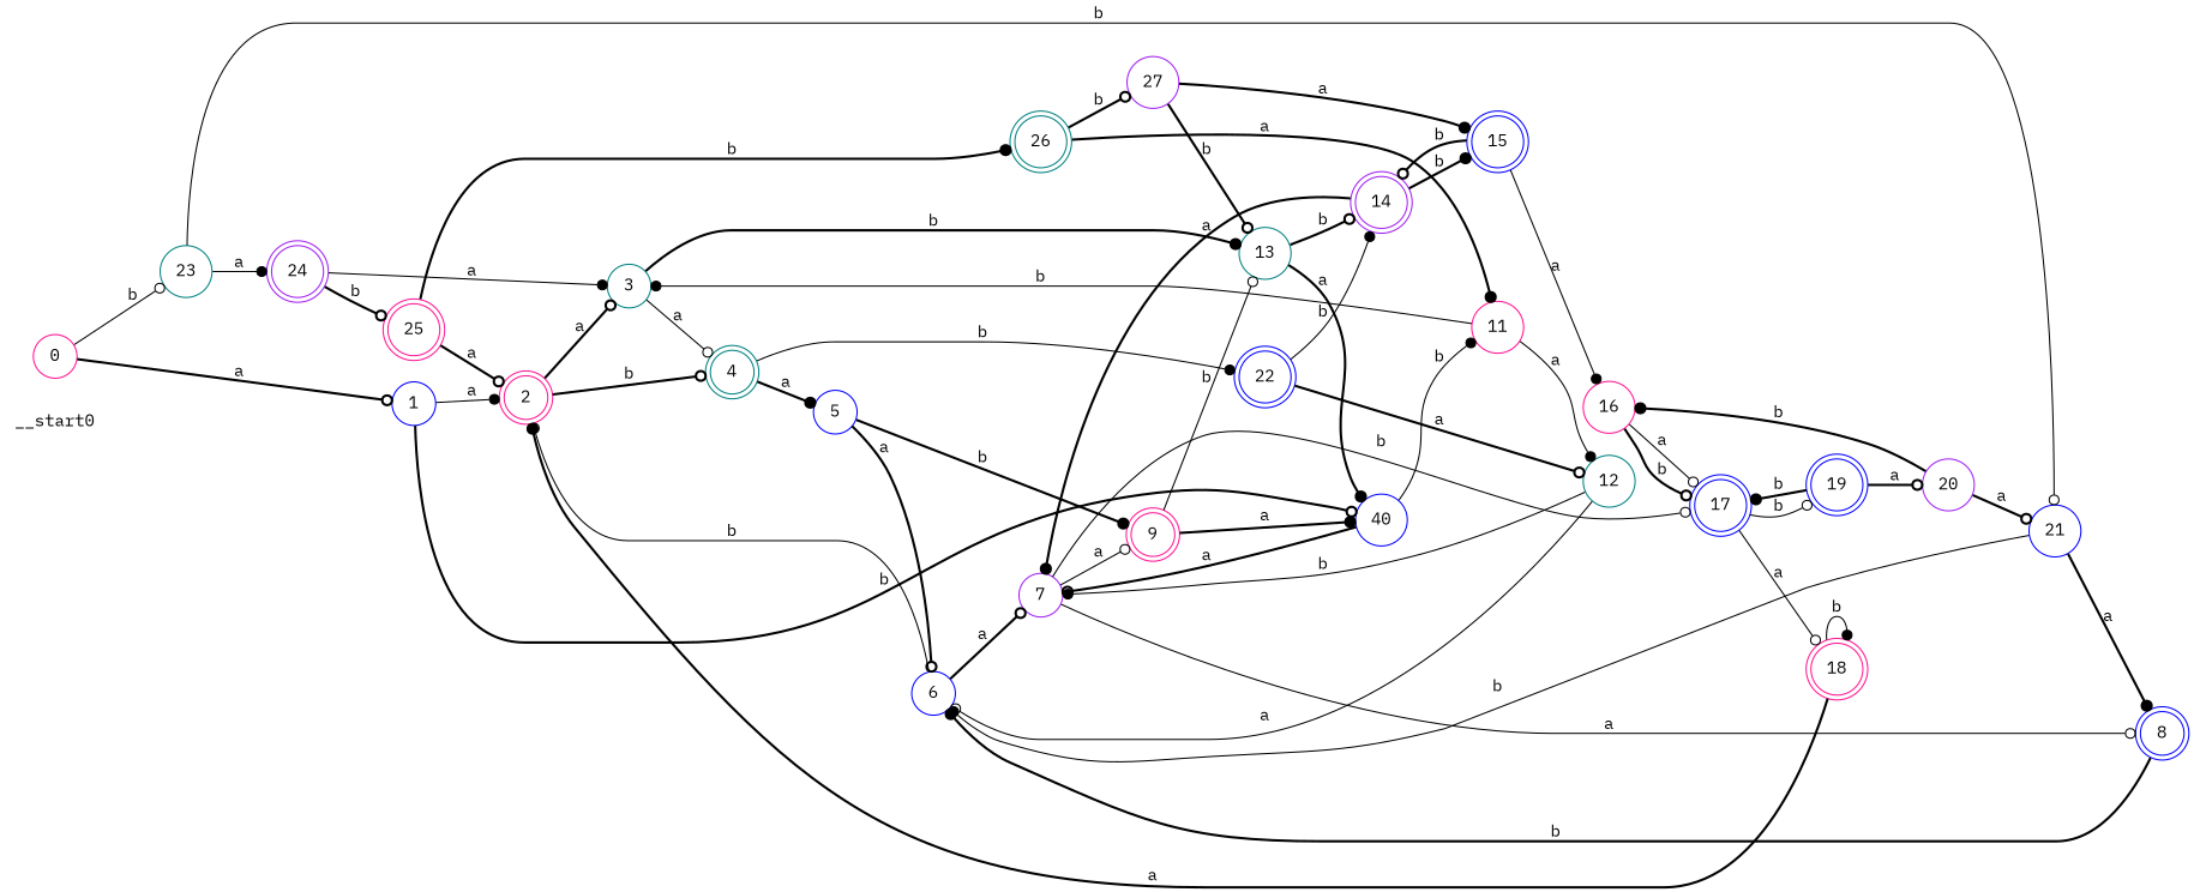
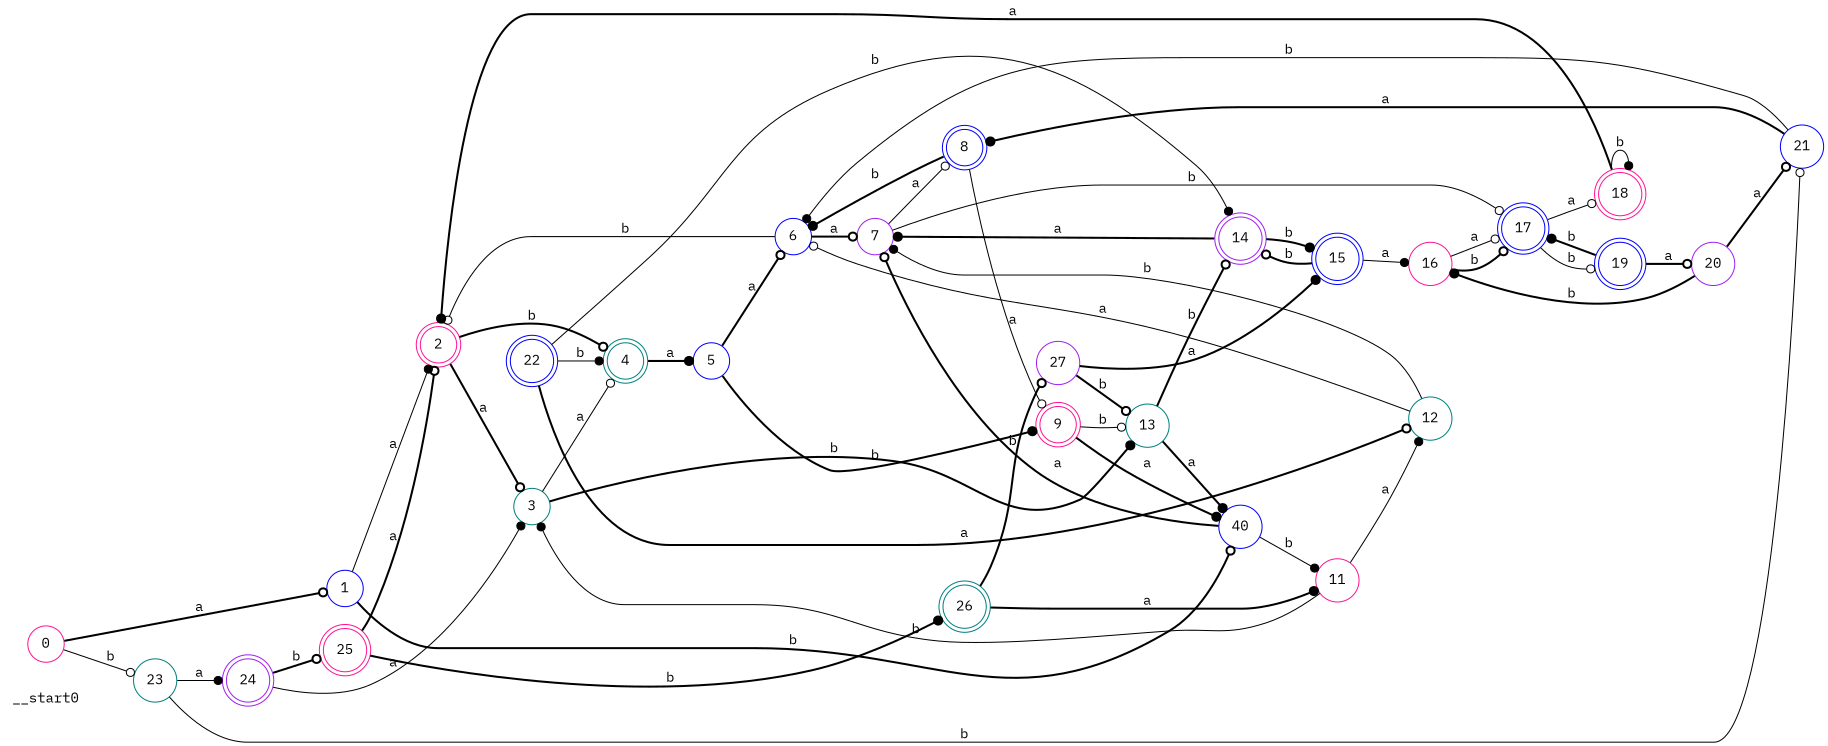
  digraph {
    fontname="IBM Plex Mono"
    rankdir=LR
    node [color=blue fontname="IBM Plex Mono" shape=circle fillcolor=white style=filled]
    edge [arrowhead=odot fontname="IBM Plex Mono" style=bold]
    __start0 [color=purple shape=none fillcolor="" style=""]
    n2 [color=deeppink label=0]
    n3 [label=1]
    n4 [color=teal label=23]
    n5 [color=deeppink label=2 shape=doublecircle style="rounded,filled"]
    n6 [label=40]
    n7 [label=21]
    n8 [color=purple label=24 shape=doublecircle style="rounded,filled"]
    n9 [color=teal label=3]
    n10 [color=teal label=4 shape=doublecircle style="rounded,filled"]
    n11 [color=purple label=7]
    n12 [color=deeppink label=11]
    n13 [color=teal label=13]
    n14 [label=5]
    n15 [label=22 shape=doublecircle style="rounded,filled"]
    n16 [color=purple label=14 shape=doublecircle style="rounded,filled"]
    n17 [label=6]
    n18 [color=deeppink label=9 shape=doublecircle style="rounded,filled"]
    n19 [color=teal label=12]
    n20 [label=8 shape=doublecircle style="rounded,filled"]
    n21 [label=17 shape=doublecircle style="rounded,filled"]
    n22 [color=deeppink label=18 shape=doublecircle style="rounded,filled"]
    n23 [label=19 shape=doublecircle style="rounded,filled"]
    n24 [label=15 shape=doublecircle style="rounded,filled"]
    n25 [color=deeppink label=16]
    n26 [color=purple label=20]
    n27 [color=deeppink label=25 shape=doublecircle style="rounded,filled"]
    n28 [color=teal label=26 shape=doublecircle style="rounded,filled"]
    n29 [color=purple label=27]
    n2 -> n3 [label=a]
    n2 -> n4 [label=b style=solid]
    n3 -> n5 [arrowhead=dot label=a style=solid]
    n3 -> n6 [label=b]
    n4 -> n7 [label=b style=solid]
    n4 -> n8 [arrowhead=dot label=a style=solid]
    n5 -> n9 [label=a]
    n5 -> n10 [label=b]
    n6 -> n11 [label=a]
    n6 -> n12 [arrowhead=dot label=b style=solid]
    n7 -> n17 [arrowhead=dot label=b style=solid]
    n7 -> n20 [arrowhead=dot label=a]
    n8 -> n9 [arrowhead=dot label=a style=solid]
    n8 -> n27 [label=b]
    n9 -> n10 [label=a style=solid]
    n9 -> n13 [arrowhead=dot label=b]
    n10 -> n14 [arrowhead=dot label=a]
-   n10 -> n15 [arrowhead=dot label=b style=solid]
+   n15 -> n10 [arrowhead=dot label=b style=solid]
    n11 -> n20 [label=a style=solid]
    n11 -> n21 [label=b style=solid]
    n12 -> n9 [arrowhead=dot label=b style=solid]
    n12 -> n19 [arrowhead=dot label=a style=solid]
    n13 -> n6 [arrowhead=dot label=a]
    n13 -> n16 [label=b]
    n14 -> n17 [label=a]
    n14 -> n18 [arrowhead=dot label=b]
    n15 -> n16 [arrowhead=dot label=b style=solid]
    n15 -> n19 [label=a]
    n16 -> n11 [arrowhead=dot label=a]
    n16 -> n24 [arrowhead=dot label=b]
    n17 -> n5 [label=b style=solid]
    n17 -> n11 [label=a]
    n18 -> n6 [arrowhead=dot label=a]
    n18 -> n13 [label=b style=solid]
    n19 -> n11 [arrowhead=dot label=b style=solid]
    n19 -> n17 [label=a style=solid]
    n20 -> n17 [arrowhead=dot label=b]
-   n11 -> n18 [label=a style=solid]
+   n20 -> n18 [label=a style=solid]
    n21 -> n22 [label=a style=solid]
    n21 -> n23 [label=b style=solid]
    n22 -> n5 [arrowhead=dot label=a]
    n22 -> n22 [arrowhead=dot label=b style=solid]
    n23 -> n21 [arrowhead=dot label=b]
    n23 -> n26 [label=a]
    n24 -> n16 [label=b]
    n24 -> n25 [arrowhead=dot label=a style=solid]
    n25 -> n21 [label=a style=solid]
    n25 -> n21 [label=b]
    n26 -> n7 [label=a]
    n26 -> n25 [arrowhead=dot label=b]
    n27 -> n5 [label=a]
    n27 -> n28 [arrowhead=dot label=b]
    n28 -> n12 [arrowhead=dot label=a]
    n28 -> n29 [label=b]
    n29 -> n13 [label=b]
    n29 -> n24 [arrowhead=dot label=a]
  }
